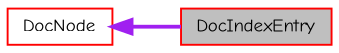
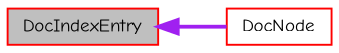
  digraph {
    rankdir=LR
    fontname="Comic Neue"
    node [color=red fontname="Comic Neue" fontsize=10 shape=record style=filled]
    n1 [fillcolor=grey75 fontcolor=black height=0.2 label=DocIndexEntry width=0.4]
    n2 [fillcolor=white height=0.2 label=DocNode width=0.4]
-   n2 -> n1 [color=purple dir=back fontname="Comic Neue" fontsize=10 labelfontname=Helvetica labelfontsize=10 style=bold]
+   n1 -> n2 [color=purple dir=back fontname="Comic Neue" fontsize=10 labelfontname=Helvetica labelfontsize=10 style=bold]
  }
